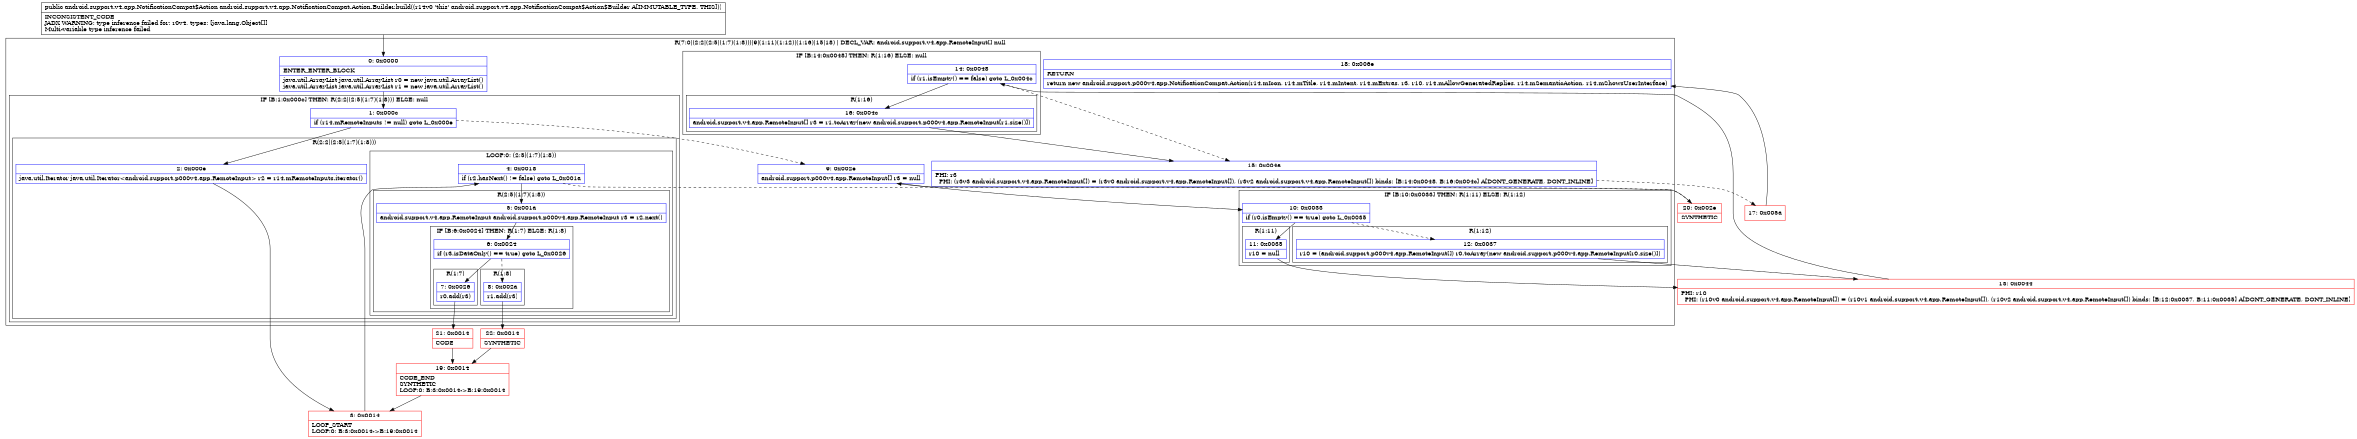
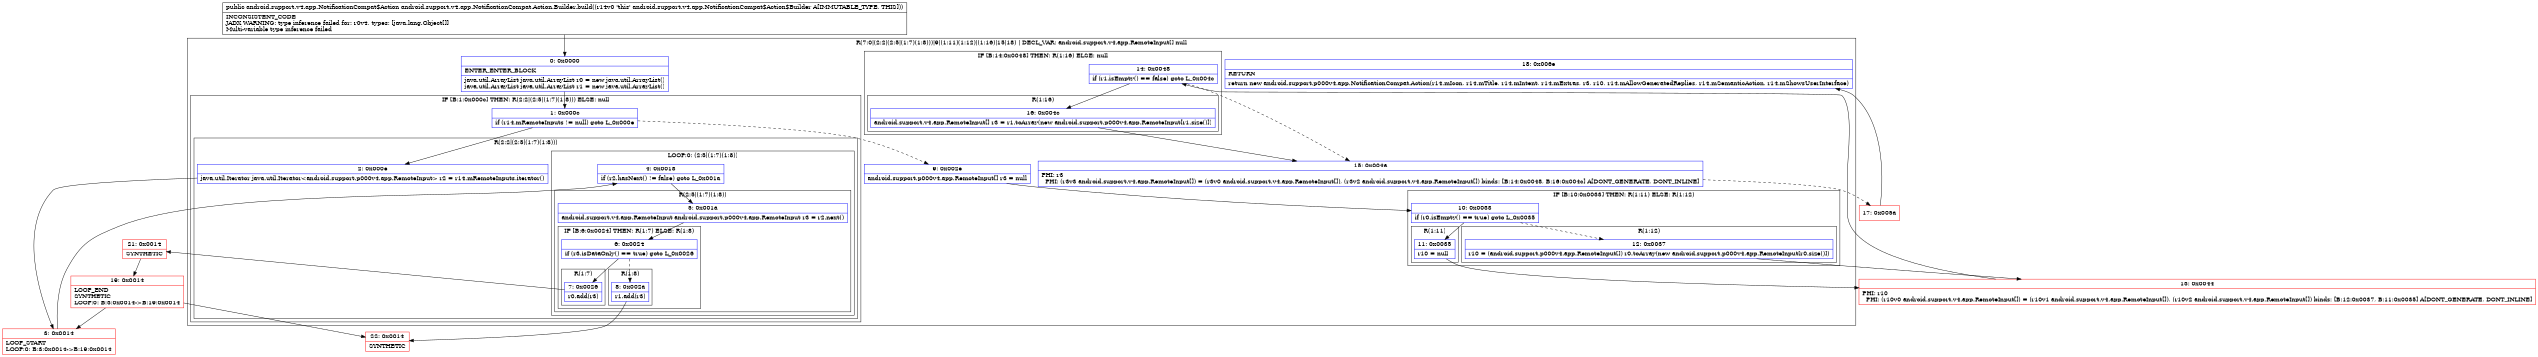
  digraph {
    node [color=blue shape=record]
    n1 [label="{7\:\ 0x0026|r0.add(r3)\l}"]
    n2 [label="{8\:\ 0x002a|r1.add(r3)\l}"]
    n3 [label="{6\:\ 0x0024|if (r3.isDataOnly() == true) goto L_0x0026\l}"]
    n4 [label="{5\:\ 0x001a|android.support.v4.app.RemoteInput android.support.p000v4.app.RemoteInput r3 = r2.next()\l}"]
    n5 [label="{4\:\ 0x0018|if (r2.hasNext() != false) goto L_0x001a\l}"]
    n6 [label="{2\:\ 0x000e|java.util.Iterator java.util.Iterator\<android.support.p000v4.app.RemoteInput\> r2 = r14.mRemoteInputs.iterator()\l}"]
    n7 [label="{1\:\ 0x000c|if (r14.mRemoteInputs != null) goto L_0x000e\l}"]
    n8 [label="{11\:\ 0x0035|r10 = null\l}"]
    n9 [label="{12\:\ 0x0037|r10 = (android.support.p000v4.app.RemoteInput[]) r0.toArray(new android.support.p000v4.app.RemoteInput[r0.size()])\l}"]
    n10 [label="{10\:\ 0x0033|if (r0.isEmpty() == true) goto L_0x0035\l}"]
    n11 [label="{16\:\ 0x004c|android.support.v4.app.RemoteInput[] r3 = r1.toArray(new android.support.p000v4.app.RemoteInput[r1.size()])\l}"]
    n12 [label="{14\:\ 0x0048|if (r1.isEmpty() == false) goto L_0x004c\l}"]
    n13 [label="{0\:\ 0x0000|ENTER_ENTER_BLOCK\l|java.util.ArrayList java.util.ArrayList r0 = new java.util.ArrayList()\ljava.util.ArrayList java.util.ArrayList r1 = new java.util.ArrayList()\l}"]
    n14 [label="{9\:\ 0x002e|android.support.p000v4.app.RemoteInput[] r3 = null\l}"]
    n15 [label="{15\:\ 0x004a|PHI: r3 \l  PHI: (r3v3 android.support.v4.app.RemoteInput[]) = (r3v0 android.support.v4.app.RemoteInput[]), (r3v2 android.support.v4.app.RemoteInput[]) binds: [B:14:0x0048, B:16:0x004c] A[DONT_GENERATE, DONT_INLINE]\l}"]
    n16 [label="{18\:\ 0x006e|RETURN\l|return new android.support.p000v4.app.NotificationCompat.Action(r14.mIcon, r14.mTitle, r14.mIntent, r14.mExtras, r3, r10, r14.mAllowGeneratedReplies, r14.mSemanticAction, r14.mShowsUserInterface)\l}"]
-   n17 [color=red label="{21\:\ 0x0014|CODE\l}"]
+   n17 [color=red label="{21\:\ 0x0014|SYNTHETIC\l}"]
    n18 [color=red label="{22\:\ 0x0014|SYNTHETIC\l}"]
-   n19 [color=red label="{20\:\ 0x002e|SYNTHETIC\l}"]
    n20 [color=red label="{3\:\ 0x0014|LOOP_START\lLOOP:0: B:3:0x0014\-\>B:19:0x0014\l}"]
    n21 [color=red label="{13\:\ 0x0044|PHI: r10 \l  PHI: (r10v0 android.support.v4.app.RemoteInput[]) = (r10v1 android.support.v4.app.RemoteInput[]), (r10v2 android.support.v4.app.RemoteInput[]) binds: [B:12:0x0037, B:11:0x0035] A[DONT_GENERATE, DONT_INLINE]\l}"]
    n22 [color=red label="{17\:\ 0x005a}"]
-   n23 [color=red label="{19\:\ 0x0014|CODE_END\lSYNTHETIC\lLOOP:0: B:3:0x0014\-\>B:19:0x0014\l}"]
+   n23 [color=red label="{19\:\ 0x0014|LOOP_END\lSYNTHETIC\lLOOP:0: B:3:0x0014\-\>B:19:0x0014\l}"]
    n24 [label="{public android.support.v4.app.NotificationCompat$Action android.support.v4.app.NotificationCompat.Action.Builder.build((r14v0 'this' android.support.v4.app.NotificationCompat$Action$Builder A[IMMUTABLE_TYPE, THIS]))  | INCONSISTENT_CODE\lJADX WARNING: type inference failed for: r0v4, types: [java.lang.Object[]]\lMulti\-variable type inference failed\l}" color=""]
    subgraph cluster_1 {
      label="R(7:0|(2:2|(2:5|(1:7)(1:8)))|9|(1:11)(1:12)|(1:16)|15|18) | DECL_VAR: android.support.v4.app.RemoteInput[] null\l"
      n13
      n14
      n15
      n16
      subgraph cluster_2 {
        label="IF [B:1:0x000c] THEN: R(2:2|(2:5|(1:7)(1:8))) ELSE: null"
        n7
        subgraph cluster_3 {
          label="R(2:2|(2:5|(1:7)(1:8)))"
          n6
          subgraph cluster_4 {
            label="LOOP:0: (2:5|(1:7)(1:8))"
            n5
            subgraph cluster_5 {
              label="R(2:5|(1:7)(1:8))"
              n4
              subgraph cluster_6 {
                label="IF [B:6:0x0024] THEN: R(1:7) ELSE: R(1:8)"
                n3
                subgraph cluster_7 {
                  label="R(1:7)"
                  n1
                }
                subgraph cluster_8 {
                  label="R(1:8)"
                  n2
                }
              }
            }
          }
        }
      }
      subgraph cluster_9 {
        label="IF [B:10:0x0033] THEN: R(1:11) ELSE: R(1:12)"
        n10
        subgraph cluster_10 {
          label="R(1:11)"
          n8
        }
        subgraph cluster_11 {
          label="R(1:12)"
          n9
        }
      }
      subgraph cluster_12 {
        label="IF [B:14:0x0048] THEN: R(1:16) ELSE: null"
        n12
        subgraph cluster_13 {
          label="R(1:16)"
          n11
        }
      }
    }
    n1 -> n17
    n2 -> n18
    n3 -> n1
    n3 -> n2 [style=dashed]
    n4 -> n3
    n5 -> n4
-   n5 -> n19 [style=dashed]
    n6 -> n20
    n7 -> n6
    n7 -> n14 [style=dashed]
    n8 -> n21
    n9 -> n21
    n10 -> n8
    n10 -> n9 [style=dashed]
    n11 -> n15
    n12 -> n11
    n12 -> n15 [style=dashed]
    n13 -> n7
    n14 -> n10
    n15 -> n22 [style=dashed]
    n17 -> n23
-   n18 -> n23
-   n19 -> n14
+   n23 -> n18
    n20 -> n5
    n21 -> n12
    n22 -> n16
    n23 -> n20
    n24 -> n13
  }
